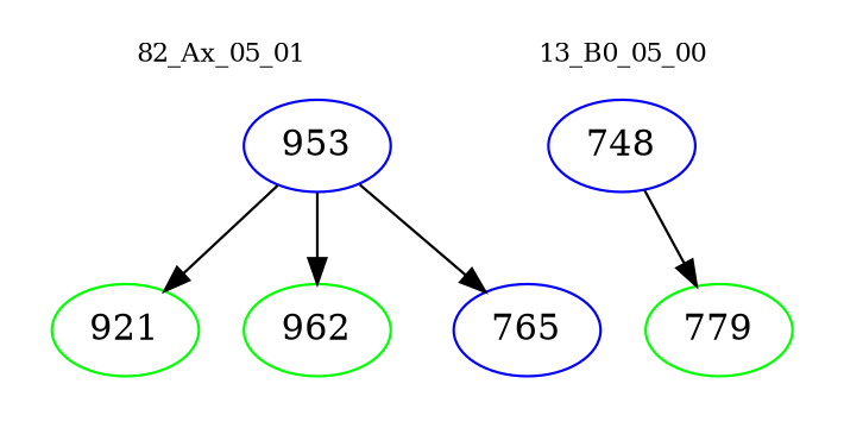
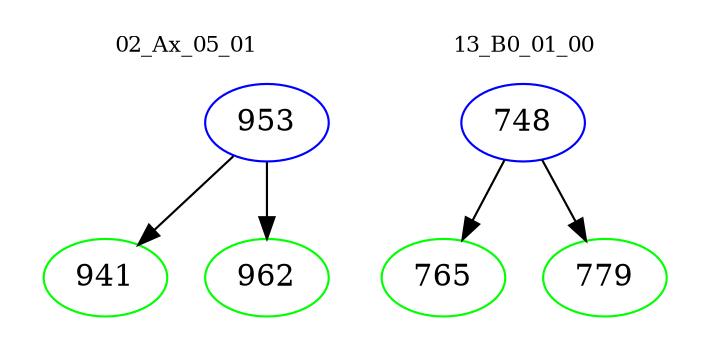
  digraph {
    node [color=blue]
    edge [color=black]
    n1 [label=953]
-   n2 [color=green label=921]
+   n2 [color=green label=941]
    n3 [color=green label=962]
    n4 [label=748]
    n5 [color=green label=779]
-   n6 [label=765]
+   n6 [color=green label=765]
    subgraph cluster_1 {
      color=white
      fontsize=10
-     label="82_Ax_05_01"
+     label="02_Ax_05_01"
      n1
      n2
      n3
    }
    subgraph cluster_2 {
      color=white
      fontsize=10
-     label="13_B0_05_00"
+     label="13_B0_01_00"
      n4
      n5
      n6
    }
    n1 -> n2
    n1 -> n3
    n4 -> n5
-   n1 -> n6
+   n4 -> n6
  }
